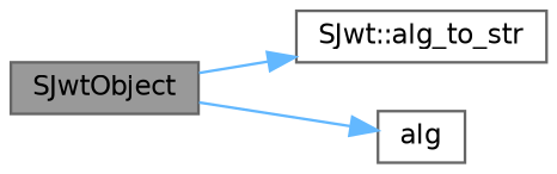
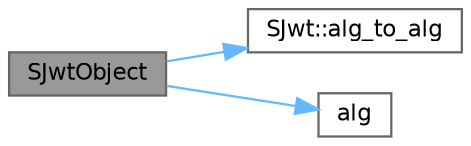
  digraph {
    rankdir=LR
    node [color=grey40 fillcolor=white fontname=Helvetica fontsize=10 shape=box style=filled]
    edge [color=steelblue1 fontname=Helvetica fontsize=10 labelfontname=Helvetica labelfontsize=10 style=solid]
    n1 [color=gray40 fillcolor=grey60 fontcolor=black height=0.2 label=SJwtObject width=0.4]
-   n2 [height=0.2 label="SJwt::alg_to_str" width=0.4]
+   n2 [height=0.2 label="SJwt::alg_to_alg" width=0.4]
    n3 [height=0.2 label=alg width=0.4]
    n1 -> n2
    n1 -> n3
  }
